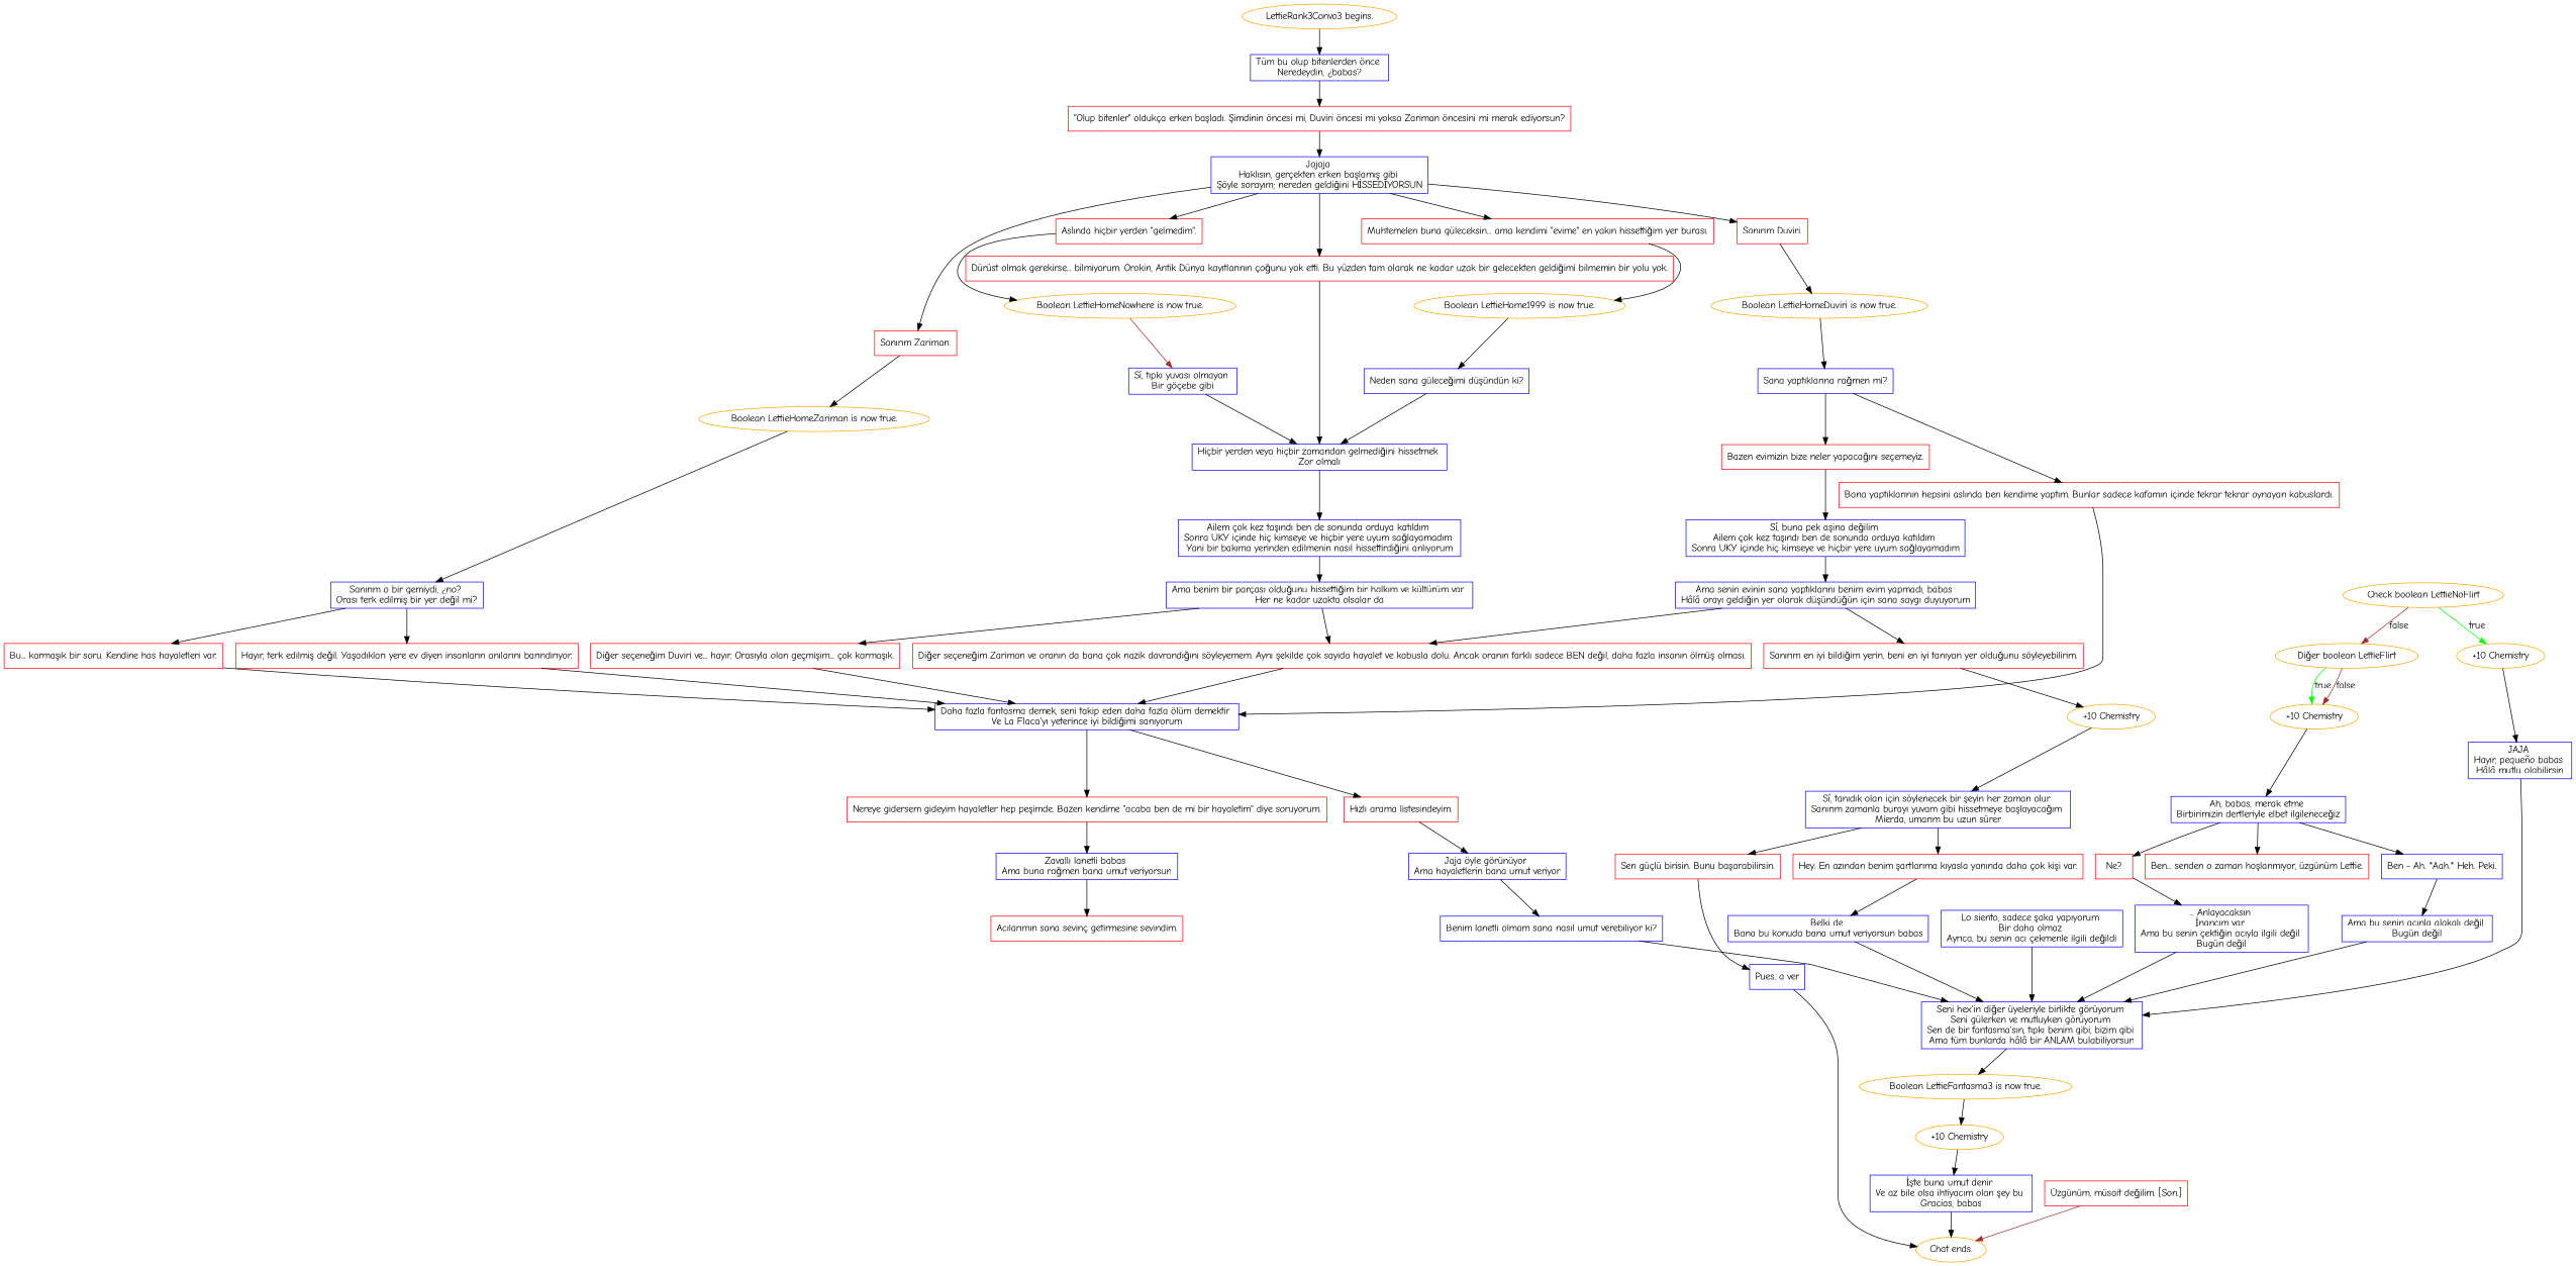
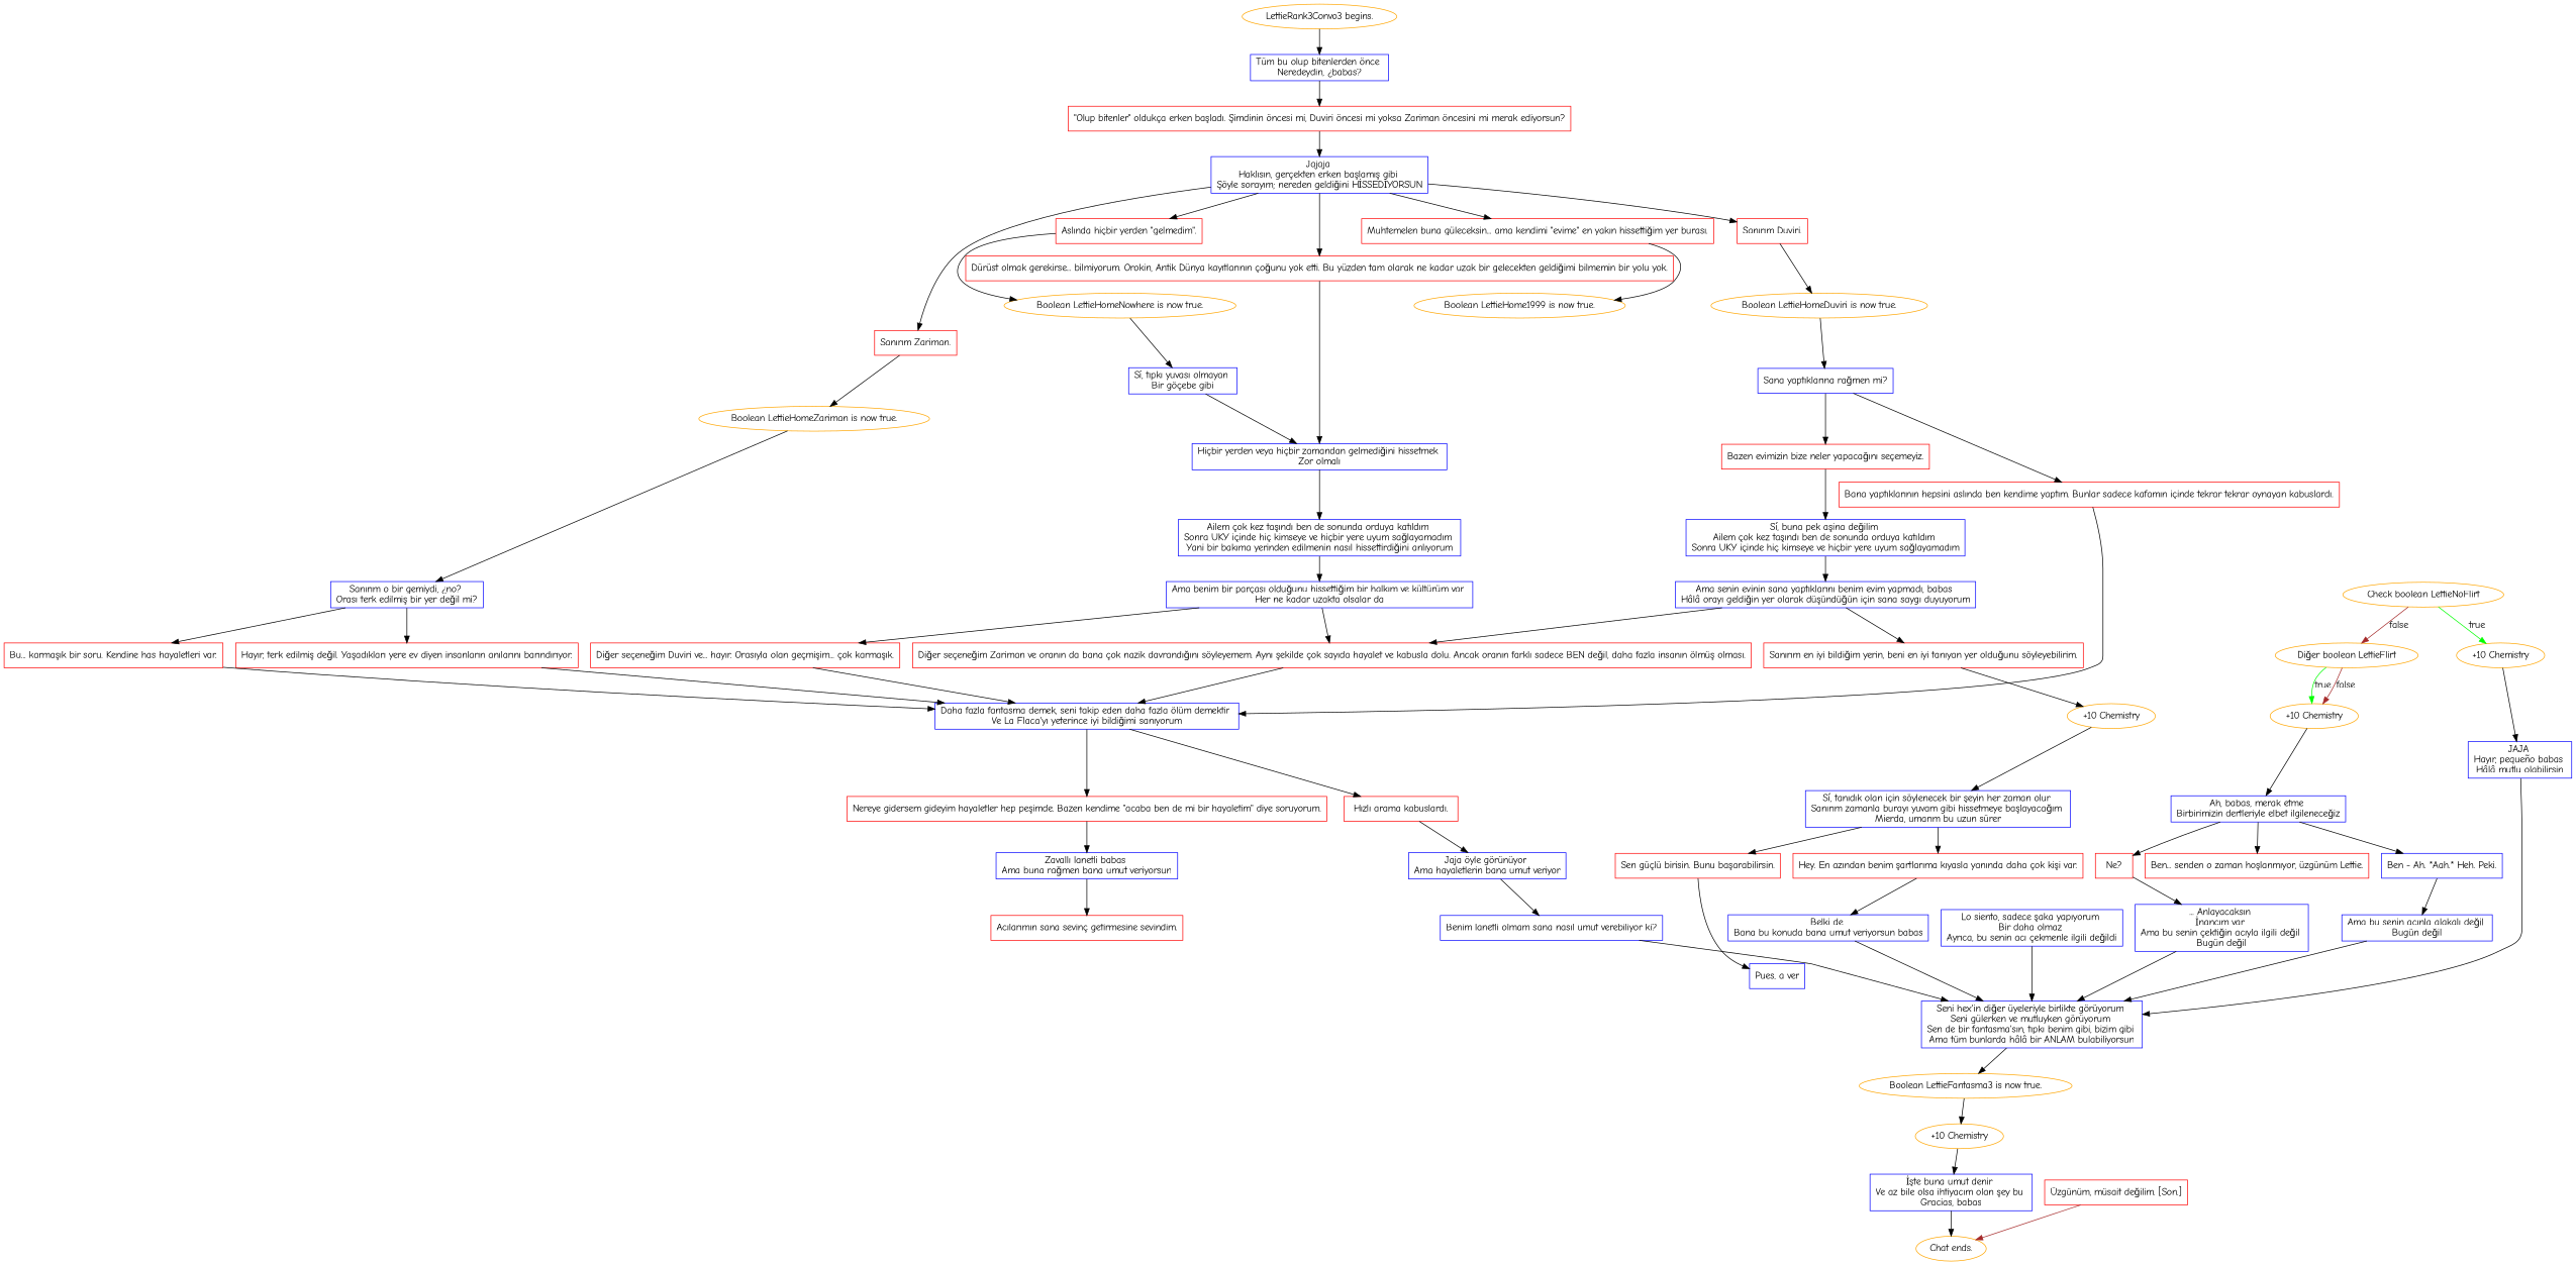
  digraph {
    fontname="Comic Neue"
    node [color=blue fontname="Comic Neue" shape=box]
    edge [fontname="Comic Neue"]
    "LettieRank3Convo3 begins." [color=orange shape=""]
    n2 [label="Tüm bu olup bitenlerden önce \nNeredeydin, ¿babas?"]
    n3 [color=red label="\"Olup bitenler\" oldukça erken başladı. Şimdinin öncesi mi, Duviri öncesi mi yoksa Zariman öncesini mi merak ediyorsun?"]
    n4 [label="Jajaja \nHaklısın, gerçekten erken başlamış gibi \nŞöyle sorayım; nereden geldiğini HİSSEDİYORSUN"]
    n5 [color=red label="Üzgünüm, müsait değilim. [Son.]"]
    "Chat ends." [color=orange shape=""]
    n7 [color=red label="Sanırım Duviri."]
    n8 [color=red label="Sanırım Zariman."]
    n9 [color=red label="Muhtemelen buna güleceksin... ama kendimi \"evime\" en yakın hissettiğim yer burası."]
    n10 [color=red label="Aslında hiçbir yerden \"gelmedim\"."]
    n11 [color=red label="Dürüst olmak gerekirse... bilmiyorum. Orokin, Antik Dünya kayıtlarının çoğunu yok etti. Bu yüzden tam olarak ne kadar uzak bir gelecekten geldiğimi bilmemin bir yolu yok."]
    n12 [color=orange label="Boolean LettieHomeDuviri is now true." shape=""]
    n13 [color=orange label="Boolean LettieHomeZariman is now true." shape=""]
    n14 [color=orange label="Boolean LettieHome1999 is now true." shape=""]
    n15 [color=orange label="Boolean LettieHomeNowhere is now true." shape=""]
    n16 [label="Hiçbir yerden veya hiçbir zamandan gelmediğini hissetmek \nZor olmalı"]
    n17 [label="Sana yaptıklarına rağmen mi?"]
    n18 [label="Sanırım o bir gemiydi, ¿no? \nOrası terk edilmiş bir yer değil mi?"]
-   n19 [label="Neden sana güleceğimi düşündün ki?"]
    n20 [label="Sí, tıpkı yuvası olmayan \nBir göçebe gibi"]
    n21 [label="Ailem çok kez taşındı ben de sonunda orduya katıldım \nSonra UKY içinde hiç kimseye ve hiçbir yere uyum sağlayamadım \nYani bir bakıma yerinden edilmenin nasıl hissettirdiğini anlıyorum"]
    n22 [color=red label="Bazen evimizin bize neler yapacağını seçemeyiz."]
    n23 [color=red label="Bana yaptıklarının hepsini aslında ben kendime yaptım. Bunlar sadece kafamın içinde tekrar tekrar oynayan kabuslardı."]
    n24 [color=red label="Bu... karmaşık bir soru. Kendine has hayaletleri var."]
    n25 [color=red label="Hayır, terk edilmiş değil. Yaşadıkları yere ev diyen insanların anılarını barındırıyor."]
    n26 [label="Ama benim bir parçası olduğunu hissettiğim bir halkım ve kültürüm var \nHer ne kadar uzakta olsalar da"]
    n27 [label="Sí, buna pek aşina değilim \nAilem çok kez taşındı ben de sonunda orduya katıldım \nSonra UKY içinde hiç kimseye ve hiçbir yere uyum sağlayamadım"]
    n28 [label="Daha fazla fantasma demek, seni takip eden daha fazla ölüm demektir \nVe La Flaca'yı yeterince iyi bildiğimi sanıyorum"]
    n29 [color=red label="Diğer seçeneğim Duviri ve... hayır. Orasıyla olan geçmişim... çok karmaşık."]
    n30 [color=red label="Diğer seçeneğim Zariman ve oranın da bana çok nazik davrandığını söyleyemem. Aynı şekilde çok sayıda hayalet ve kabusla dolu. Ancak oranın farklı sadece BEN değil, daha fazla insanın ölmüş olması."]
    n31 [label="Ama senin evinin sana yaptıklarını benim evim yapmadı, babas \nHâlâ orayı geldiğin yer olarak düşündüğün için sana saygı duyuyorum"]
-   n32 [color=red label="Hızlı arama listesindeyim."]
+   n32 [color=red label="Hızlı arama kabuslardı."]
    n33 [color=red label="Nereye gidersem gideyim hayaletler hep peşimde. Bazen kendime \"acaba ben de mi bir hayaletim\" diye soruyorum."]
    n34 [color=red label="Sanırım en iyi bildiğim yerin, beni en iyi tanıyan yer olduğunu söyleyebilirim."]
    n35 [label="Jaja öyle görünüyor \nAma hayaletlerin bana umut veriyor"]
    n36 [label="Zavallı lanetli babas \nAma buna rağmen bana umut veriyorsun"]
    n37 [color=orange label="+10 Chemistry" shape=""]
    n38 [label="Benim lanetli olmam sana nasıl umut verebiliyor ki?"]
    n39 [color=red label="Acılarımın sana sevinç getirmesine sevindim."]
    n40 [label="Sí, tanıdık olan için söylenecek bir şeyin her zaman olur \nSanırım zamanla burayı yuvam gibi hissetmeye başlayacağım \nMierda, umarım bu uzun sürer"]
    n41 [label="Seni hex'in diğer üyeleriyle birlikte görüyorum \nSeni gülerken ve mutluyken görüyorum \nSen de bir fantasma'sın, tıpkı benim gibi, bizim gibi \nAma tüm bunlarda hâlâ bir ANLAM bulabiliyorsun"]
    n42 [color=red label="Sen güçlü birisin. Bunu başarabilirsin."]
    n43 [color=red label="Hey. En azından benim şartlarıma kıyasla yanında daha çok kişi var."]
    n44 [color=orange label="Boolean LettieFantasma3 is now true." shape=""]
    n45 [color=orange label="Check boolean LettieNoFlirt" shape=""]
    n46 [color=orange label="+10 Chemistry" shape=""]
    n47 [color=orange label="Diğer boolean LettieFlirt" shape=""]
    n48 [label="Pues, a ver"]
    n49 [label="Belki de \nBana bu konuda bana umut veriyorsun babas"]
    n50 [color=orange label="+10 Chemistry" shape=""]
    n51 [label="JAJA \nHayır, pequeño babas \nHâlâ mutlu olabilirsin"]
    n52 [color=orange label="+10 Chemistry" shape=""]
    n53 [label="İşte buna umut denir \nVe az bile olsa ihtiyacım olan şey bu \nGracias, babas"]
    n54 [label="Ah, babas, merak etme \nBirbirimizin dertleriyle elbet ilgileneceğiz"]
    n55 [color=red label="Ne?"]
    n56 [label="Ben - Ah. *Aah.* Heh. Peki."]
    n57 [color=red label="Ben... senden o zaman hoşlanmıyor, üzgünüm Lettie."]
    n58 [label="... Anlayacaksın \nİnancım var \nAma bu senin çektiğin acıyla ilgili değil \nBugün değil"]
    n59 [label="Ama bu senin acınla alakalı değil \nBugün değil"]
    n60 [label="Lo siento, sadece şaka yapıyorum \nBir daha olmaz \nAyrıca, bu senin acı çekmenle ilgili değildi"]
    "LettieRank3Convo3 begins." -> n2
    n2 -> n3
    n3 -> n4
    n4 -> n7
    n4 -> n8
    n4 -> n9
    n4 -> n10
    n4 -> n11
    n5 -> "Chat ends." [color=brown]
    n7 -> n12
    n8 -> n13
    n9 -> n14
    n10 -> n15
    n11 -> n16
    n12 -> n17
    n13 -> n18
-   n14 -> n19
-   n15 -> n20 [color=brown]
+   n15 -> n20
    n16 -> n21
    n17 -> n22
    n17 -> n23
    n18 -> n24
    n18 -> n25
-   n19 -> n16
    n20 -> n16
    n21 -> n26
    n22 -> n27
    n23 -> n28
    n24 -> n28
    n25 -> n28
    n26 -> n29
    n26 -> n30
    n27 -> n31
    n28 -> n32
    n28 -> n33
    n29 -> n28
    n30 -> n28
    n31 -> n30
    n31 -> n34
    n32 -> n35
    n33 -> n36
    n34 -> n37
    n35 -> n38
    n36 -> n39
    n37 -> n40
    n38 -> n41
    n40 -> n42
    n40 -> n43
    n41 -> n44
    n42 -> n48
    n43 -> n49
    n44 -> n50
    n45 -> n46 [color=green label=true]
    n45 -> n47 [color=brown label=false]
    n46 -> n51
    n47 -> n52 [color=green label=true]
    n47 -> n52 [color=brown label=false]
-   n48 -> "Chat ends."
    n49 -> n41
    n50 -> n53
    n51 -> n41
    n52 -> n54
    n53 -> "Chat ends."
    n54 -> n55
    n54 -> n56
    n54 -> n57
    n55 -> n58
    n56 -> n59
    n58 -> n41
    n59 -> n41
    n60 -> n41
  }
